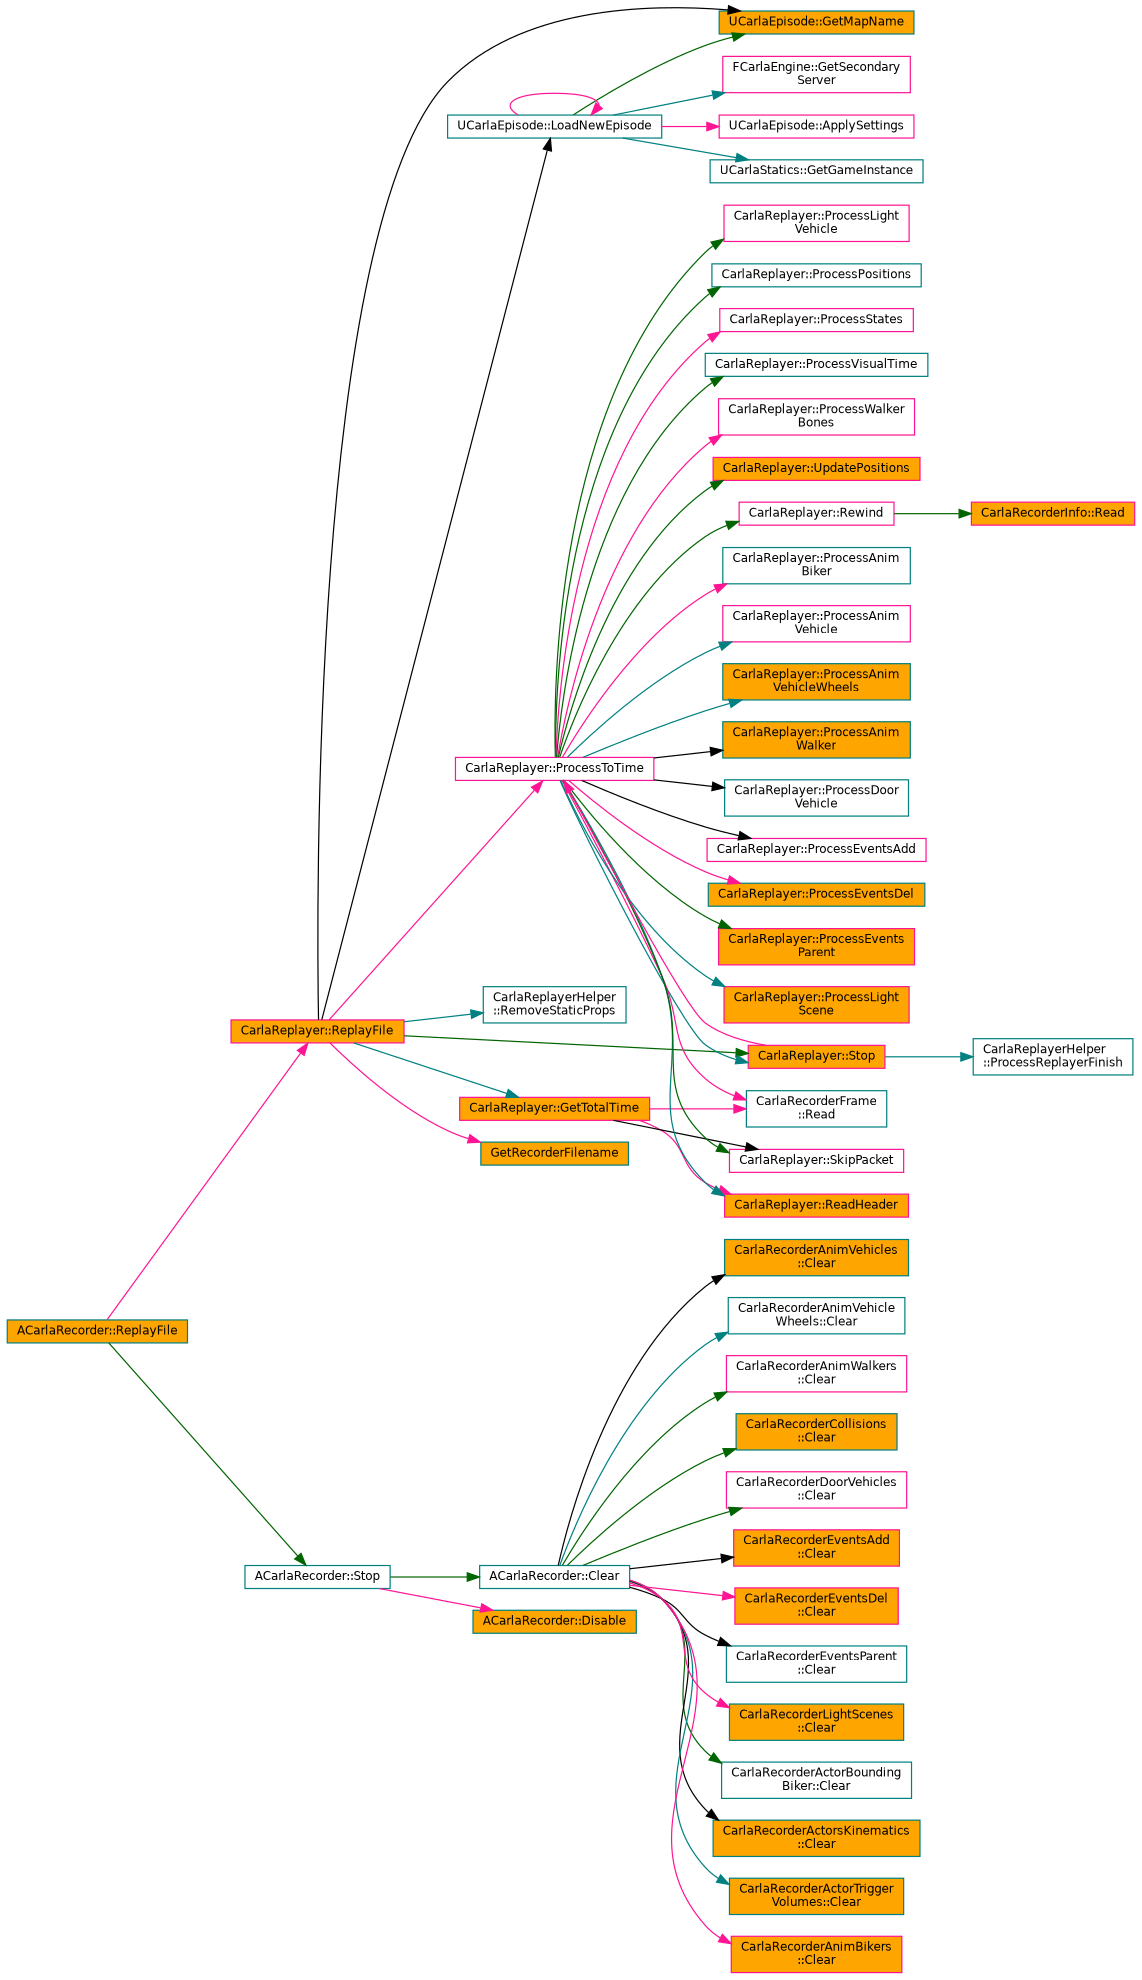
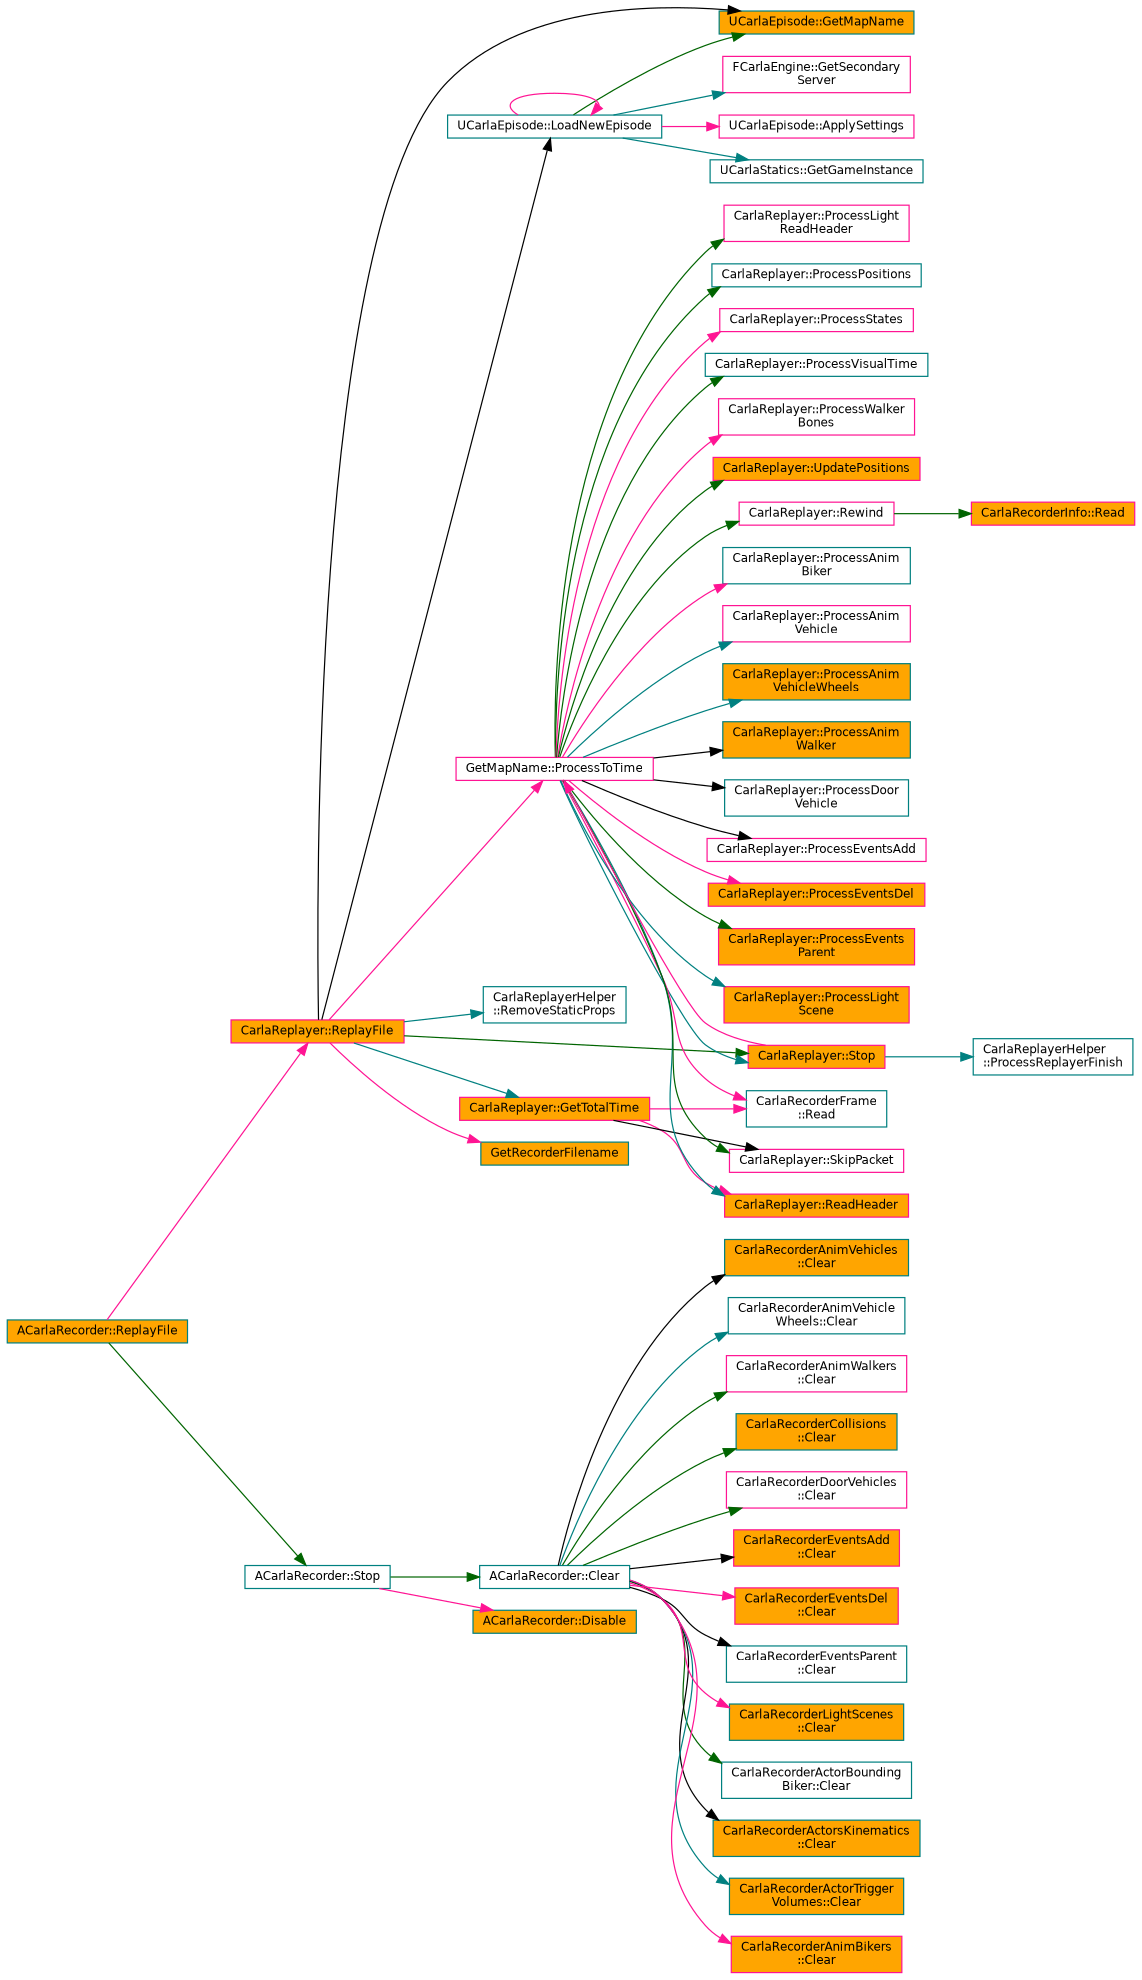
  digraph {
    rankdir=LR
    node [color=teal fillcolor=white fontname=Helvetica fontsize=10 shape=box style=filled]
    edge [color=deeppink fontname=Helvetica fontsize=10 labelfontname=Helvetica labelfontsize=10 style=solid]
    n1 [fillcolor=orange fontcolor=black height=0.2 label="ACarlaRecorder::ReplayFile" width=0.4]
    n2 [color=deeppink fillcolor=orange height=0.2 label="CarlaReplayer::ReplayFile" width=0.4]
    n3 [height=0.2 label="ACarlaRecorder::Stop" width=0.4]
    n4 [fillcolor=orange height=0.2 label="UCarlaEpisode::GetMapName" width=0.4]
    n5 [fillcolor=orange height=0.2 label=GetRecorderFilename width=0.4]
    n6 [color=deeppink fillcolor=orange height=0.2 label="CarlaReplayer::GetTotalTime" width=0.4]
    n7 [height=0.2 label="UCarlaEpisode::LoadNewEpisode" width=0.4]
-   n8 [color=deeppink height=0.2 label="CarlaReplayer::ProcessToTime" width=0.4]
+   n8 [color=deeppink height=0.2 label="GetMapName::ProcessToTime" width=0.4]
    n9 [color=deeppink fillcolor=orange height=0.2 label="CarlaReplayer::Stop" width=0.4]
    n10 [height=0.2 label="CarlaReplayerHelper\l::RemoveStaticProps" width=0.4]
    n11 [height=0.2 label="ACarlaRecorder::Clear" width=0.4]
    n12 [fillcolor=orange height=0.2 label="ACarlaRecorder::Disable" width=0.4]
    n13 [height=0.2 label="CarlaRecorderFrame\l::Read" width=0.4]
    n14 [color=deeppink fillcolor=orange height=0.2 label="CarlaReplayer::ReadHeader" width=0.4]
    n15 [color=deeppink height=0.2 label="CarlaReplayer::SkipPacket" width=0.4]
    n16 [color=deeppink height=0.2 label="UCarlaEpisode::ApplySettings" width=0.4]
    n17 [height=0.2 label="UCarlaStatics::GetGameInstance" width=0.4]
    n18 [color=deeppink height=0.2 label="FCarlaEngine::GetSecondary\lServer" width=0.4]
    n19 [color=deeppink height=0.2 label="CarlaReplayer::Rewind" width=0.4]
    n20 [height=0.2 label="CarlaReplayer::ProcessAnim\lBiker" width=0.4]
    n21 [color=deeppink height=0.2 label="CarlaReplayer::ProcessAnim\lVehicle" width=0.4]
    n22 [fillcolor=orange height=0.2 label="CarlaReplayer::ProcessAnim\lVehicleWheels" width=0.4]
    n23 [fillcolor=orange height=0.2 label="CarlaReplayer::ProcessAnim\lWalker" width=0.4]
    n24 [height=0.2 label="CarlaReplayer::ProcessDoor\lVehicle" width=0.4]
    n25 [color=deeppink height=0.2 label="CarlaReplayer::ProcessEventsAdd" width=0.4]
-   n26 [fillcolor=orange height=0.2 label="CarlaReplayer::ProcessEventsDel" width=0.4]
+   n26 [color=deeppink fillcolor=orange height=0.2 label="CarlaReplayer::ProcessEventsDel" width=0.4]
    n27 [color=deeppink fillcolor=orange height=0.2 label="CarlaReplayer::ProcessEvents\lParent" width=0.4]
    n28 [color=deeppink fillcolor=orange height=0.2 label="CarlaReplayer::ProcessLight\lScene" width=0.4]
-   n29 [color=deeppink height=0.2 label="CarlaReplayer::ProcessLight\lVehicle" width=0.4]
+   n29 [color=deeppink height=0.2 label="CarlaReplayer::ProcessLight\lReadHeader" width=0.4]
    n30 [height=0.2 label="CarlaReplayer::ProcessPositions" width=0.4]
    n31 [color=deeppink height=0.2 label="CarlaReplayer::ProcessStates" width=0.4]
    n32 [height=0.2 label="CarlaReplayer::ProcessVisualTime" width=0.4]
    n33 [color=deeppink height=0.2 label="CarlaReplayer::ProcessWalker\lBones" width=0.4]
    n34 [color=deeppink fillcolor=orange height=0.2 label="CarlaReplayer::UpdatePositions" width=0.4]
    n35 [height=0.2 label="CarlaReplayerHelper\l::ProcessReplayerFinish" width=0.4]
    n36 [color=deeppink fillcolor=orange height=0.2 label="CarlaRecorderInfo::Read" width=0.4]
    n37 [height=0.2 label="CarlaRecorderActorBounding\lBiker::Clear" width=0.4]
    n38 [fillcolor=orange height=0.2 label="CarlaRecorderActorsKinematics\l::Clear" width=0.4]
    n39 [fillcolor=orange height=0.2 label="CarlaRecorderActorTrigger\lVolumes::Clear" width=0.4]
    n40 [color=deeppink fillcolor=orange height=0.2 label="CarlaRecorderAnimBikers\l::Clear" width=0.4]
    n41 [fillcolor=orange height=0.2 label="CarlaRecorderAnimVehicles\l::Clear" width=0.4]
    n42 [height=0.2 label="CarlaRecorderAnimVehicle\lWheels::Clear" width=0.4]
    n43 [color=deeppink height=0.2 label="CarlaRecorderAnimWalkers\l::Clear" width=0.4]
    n44 [fillcolor=orange height=0.2 label="CarlaRecorderCollisions\l::Clear" width=0.4]
    n45 [color=deeppink height=0.2 label="CarlaRecorderDoorVehicles\l::Clear" width=0.4]
    n46 [color=deeppink fillcolor=orange height=0.2 label="CarlaRecorderEventsAdd\l::Clear" width=0.4]
    n47 [color=deeppink fillcolor=orange height=0.2 label="CarlaRecorderEventsDel\l::Clear" width=0.4]
    n48 [height=0.2 label="CarlaRecorderEventsParent\l::Clear" width=0.4]
    n49 [fillcolor=orange height=0.2 label="CarlaRecorderLightScenes\l::Clear" width=0.4]
    n1 -> n2
    n1 -> n3 [color=darkgreen]
    n2 -> n4 [color=black]
    n2 -> n5
    n2 -> n6 [color=teal]
    n2 -> n7 [color=black]
    n2 -> n8
    n2 -> n9 [color=darkgreen]
    n2 -> n10 [color=teal]
    n3 -> n11 [color=darkgreen]
    n3 -> n12
    n6 -> n13
    n6 -> n14
    n6 -> n15 [color=black]
    n7 -> n4 [color=darkgreen]
    n7 -> n7
    n7 -> n16
    n7 -> n17 [color=teal]
    n7 -> n18 [color=teal]
    n8 -> n9 [color=teal]
    n8 -> n13
    n8 -> n14 [color=teal]
    n8 -> n15 [color=darkgreen]
    n8 -> n19 [color=darkgreen]
    n8 -> n20
    n8 -> n21 [color=teal]
    n8 -> n22 [color=teal]
    n8 -> n23 [color=black]
    n8 -> n24 [color=black]
    n8 -> n25 [color=black]
    n8 -> n26
    n8 -> n27 [color=darkgreen]
    n8 -> n28 [color=teal]
    n8 -> n29 [color=darkgreen]
    n8 -> n30 [color=darkgreen]
    n8 -> n31
    n8 -> n32 [color=darkgreen]
    n8 -> n33
    n8 -> n34 [color=darkgreen]
    n9 -> n8
    n9 -> n35 [color=teal]
    n11 -> n37 [color=darkgreen]
    n11 -> n38 [color=black]
    n11 -> n39 [color=teal]
    n11 -> n40
    n11 -> n41 [color=black]
    n11 -> n42 [color=teal]
    n11 -> n43 [color=darkgreen]
    n11 -> n44 [color=darkgreen]
    n11 -> n45 [color=darkgreen]
    n11 -> n46 [color=black]
    n11 -> n47
    n11 -> n48 [color=black]
    n11 -> n49
    n19 -> n36 [color=darkgreen]
  }
